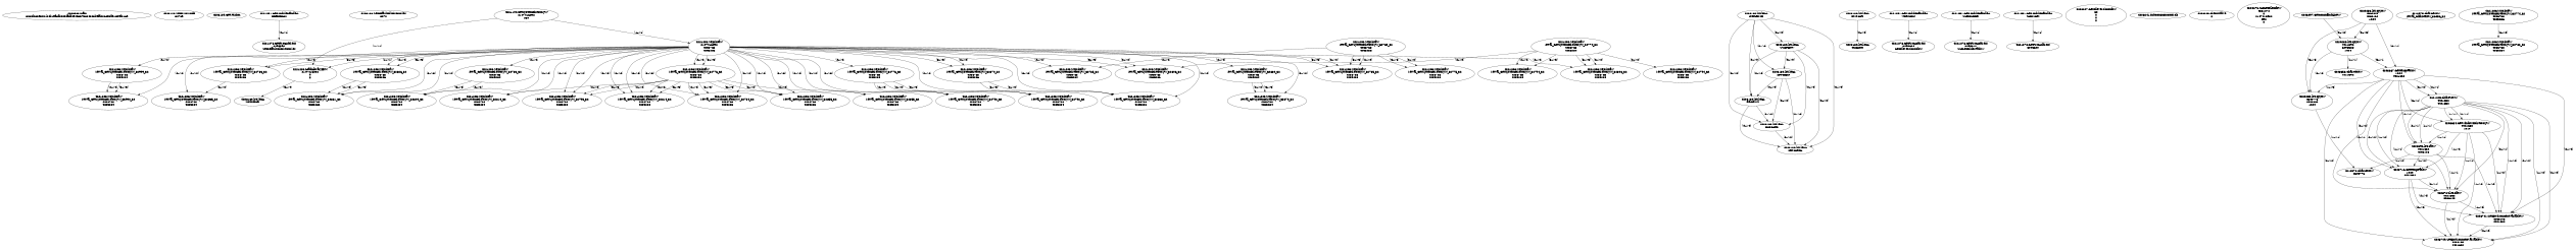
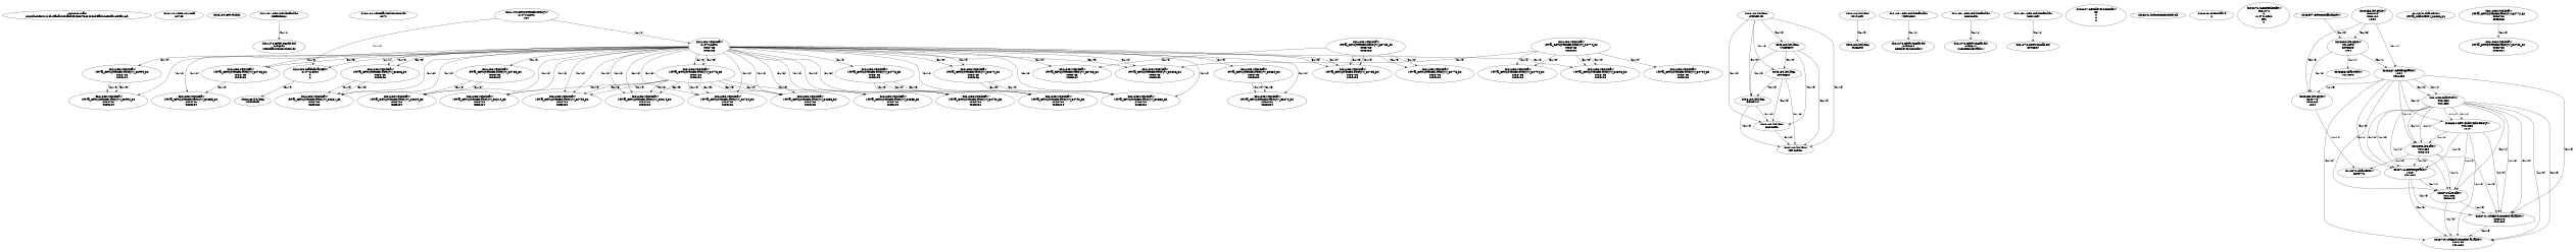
  digraph {
    n1 [label="4208088.main\n30c2f230e5401b4b1ea8fb425dadf4e453575884303b9fa2066e6a91859f016e"]
    n2 [label="4208123.SetErrorMode\n32769"]
    n3 [label="4208129.GetVersion\n"]
    n4 [label="4221251.GetModuleHandleA\nKERNEL32"]
    n5 [label="4221278.GetProcAddress\n6295592\nSetDefaultDllDirectories"]
    n6 [label="4208166.SetDefaultDllDirectories\n3072"]
    n7 [label="4221144.GetSystemDirectoryW\n2147416292\n260"]
    n8 [label="4221203.wsprintfW\n2147416292\n4236768\n4235286"]
    n9 [label="4221223.LoadLibraryExW\n2147416292\n0\n8"]
    n10 [label="4221203.wsprintfW\nretval_GetSystemDirectoryW_32870_32\n4236768\n4235286"]
    n11 [label="4221203.wsprintfW\nretval_GetSystemDirectoryW_32880_32\n4236768\n4235284"]
    n12 [label="4221203.wsprintfW\nretval_GetSystemDirectoryW_33870_32\n4236768\n4235284"]
    n13 [label="4221203.wsprintfW\nretval_GetSystemDirectoryW_32999_32\n4236768\n4235284"]
    n14 [label="4221203.wsprintfW\nretval_GetSystemDirectoryW_33990_32\n4236768\n4235284"]
    n15 [label="4221203.wsprintfW\nretval_GetSystemDirectoryW_32888_32\n4236768\n4235286"]
    n16 [label="4221203.wsprintfW\nretval_GetSystemDirectoryW_32776_32\n4236768\n4235286"]
    n17 [label="4221203.wsprintfW\nretval_GetSystemDirectoryW_32784_32\n4236768\n4235286"]
    n18 [label="4221203.wsprintfW\nretval_GetSystemDirectoryW_32776_32\n4236768\n4235284"]
    n19 [label="4221203.wsprintfW\nretval_GetSystemDirectoryW_32792_32\n4236768\n4235286"]
    n20 [label="4221203.wsprintfW\nretval_GetSystemDirectoryW_32785_32\n4236768\n4235286"]
    n21 [label="4221203.wsprintfW\nretval_GetSystemDirectoryW_32814_32\n4236768\n4235286"]
    n22 [label="4221203.wsprintfW\nretval_GetSystemDirectoryW_32795_32\n4236768\n4235286"]
    n23 [label="4221203.wsprintfW\nretval_GetSystemDirectoryW_32806_32\n4236768\n4235286"]
    n24 [label="4221203.wsprintfW\nretval_GetSystemDirectoryW_32785_32\n4236768\n4235284"]
    n25 [label="4221203.wsprintfW\nretval_GetSystemDirectoryW_32783_32\n4236768\n4235286"]
    n26 [label="4221203.wsprintfW\nretval_GetSystemDirectoryW_32835_32\n4236768\n4235284"]
    n27 [label="4221203.wsprintfW\nretval_GetSystemDirectoryW_32806_32\n4236768\n4235284"]
    n28 [label="4221203.wsprintfW\nretval_GetSystemDirectoryW_32855_32\n4236768\n4235286"]
    n29 [label="4221203.wsprintfW\nretval_GetSystemDirectoryW_32826_32\n4236768\n4235286"]
    n30 [label="4221203.wsprintfW\nretval_GetSystemDirectoryW_32881_32\n4236768\n4235286"]
    n31 [label="4221203.wsprintfW\nretval_GetSystemDirectoryW_32814_32\n4236768\n4235284"]
    n32 [label="4221203.wsprintfW\nretval_GetSystemDirectoryW_32855_32\n4236768\n4235284"]
    n33 [label="4221203.wsprintfW\nretval_GetSystemDirectoryW_32792_32\n4236768\n4235284"]
    n34 [label="4221203.wsprintfW\nretval_GetSystemDirectoryW_32783_32\n4236768\n4235284"]
    n35 [label="4221203.wsprintfW\nretval_GetSystemDirectoryW_32804_32\n4236768\n4235284"]
    n36 [label="4208180.lstrlenA\nSETUPAPI"]
    n37 [label="4208180.lstrlenA\nUXTHEME"]
    n38 [label="4208180.lstrlenA\nUSERENV"]
    n39 [label="4208180.lstrlenA\nAPPHELP"]
    n40 [label="4208180.lstrlenA\nPROPSYS"]
    n41 [label="4208180.lstrlenA\nCLBCATQ"]
    n42 [label="4208180.lstrlenA\nNTMARTA"]
    n43 [label="4208180.lstrlenA\nDWMAPI"]
    n44 [label="4208180.lstrlenA\nOLEACC"]
    n45 [label="4221251.GetModuleHandleA\nVERSION"]
    n46 [label="4221278.GetProcAddress\n6295604\nGetFileVersionInfoW"]
-   n47 [label="4221251.GetModuleHandleA\nSHFOLDER"]
+   n47 [label="4221251.GetModuleHandleA\nCLBCATQ"]
    n48 [label="4221278.GetProcAddress\n6295612\nSHGetFolderPathW"]
    n49 [label="4221251.GetModuleHandleA\nSHLWAPI"]
    n50 [label="4221278.GetProcAddress\n6295620\n"]
    n51 [label="4208227.GetFileVersionInfoW\n30\n0\n0\n0"]
    n52 [label="4208241.InitCommonControls\n"]
    n53 [label="4208248.OleInitialize\n0"]
    n54 [label="4208276.SHGetFileInfoW\n4331272\n0\n2147416932\n692\n0"]
    n55 [label="4220233.lstrcpynW\n4362848\n4236164\n1024"]
    n56 [label="4220233.lstrcpynW\n4411392\n6295588\n1024"]
    n57 [label="4208667.GetTempPathW\n1024\n4421632"]
    n58 [label="4220233.lstrcpynW\n4349776\n4423680\n1024"]
    n59 [label="4208353.CharNextW\n4411392"]
    n60 [label="4221045.CharPrevW\n4421632\n4421632"]
    n61 [label="4208684.GetWindowsDirectoryW\n4421632\n1019"]
    n62 [label="4208696.lstrcatW\n4421632\n4236128"]
    n63 [label="4208716.GetTempPathW\n1020\n4421632"]
    n64 [label="4208724.lstrcatW\n4421632\n4236120"]
    n65 [label="4208741.SetEnvironmentVariableW\n4236108\n4421632"]
    n66 [label="4208749.SetEnvironmentVariableW\n4236100\n4421632"]
    n67 [label="4218570.CharNextW\n4349776"]
    n68 [label="4208297.GetCommandLineW\n"]
    n69 [label="4218575.CharNextW\nretval_CharNextW_36056_32"]
    n70 [label="4221203.wsprintfW\nretval_GetSystemDirectoryW_32774_32\n4236768\n4235286"]
    n71 [label="4221203.wsprintfW\nretval_GetSystemDirectoryW_32782_32\n4236768\n4235284"]
    n72 [label="4221203.wsprintfW\nretval_GetSystemDirectoryW_32769_32\n4236768\n4235286"]
    n73 [label="4221203.wsprintfW\nretval_GetSystemDirectoryW_32775_32\n4236768\n4235286"]
    n74 [label="4221203.wsprintfW\nretval_GetSystemDirectoryW_32774_32\n4236768\n4235284"]
    n75 [label="4221203.wsprintfW\nretval_GetSystemDirectoryW_32794_32\n4236768\n4235286"]
    n76 [label="4221203.wsprintfW\nretval_GetSystemDirectoryW_32794_32\n4236768\n4235284"]
    n4 -> n5 [label="(0-->1)"]
    n7 -> n8 [label="(1-->1)"]
    n7 -> n9 [label="(1-->1)"]
    n8 -> n9 [label="(1-->1)"]
    n8 -> n10 [label="(2-->2)"]
    n8 -> n10 [label="(3-->3)"]
    n8 -> n11 [label="(2-->2)"]
    n8 -> n12 [label="(2-->2)"]
    n8 -> n13 [label="(2-->2)"]
    n8 -> n14 [label="(2-->2)"]
    n8 -> n15 [label="(2-->2)"]
    n8 -> n15 [label="(3-->3)"]
    n8 -> n16 [label="(2-->2)"]
    n8 -> n16 [label="(3-->3)"]
    n8 -> n17 [label="(2-->2)"]
    n8 -> n17 [label="(3-->3)"]
    n8 -> n18 [label="(2-->2)"]
    n8 -> n19 [label="(2-->2)"]
    n8 -> n19 [label="(3-->3)"]
    n8 -> n20 [label="(2-->2)"]
    n8 -> n20 [label="(3-->3)"]
    n8 -> n21 [label="(2-->2)"]
    n8 -> n21 [label="(3-->3)"]
    n8 -> n22 [label="(2-->2)"]
    n8 -> n22 [label="(3-->3)"]
    n8 -> n23 [label="(2-->2)"]
    n8 -> n23 [label="(3-->3)"]
    n8 -> n24 [label="(2-->2)"]
    n8 -> n25 [label="(2-->2)"]
    n8 -> n25 [label="(3-->3)"]
    n8 -> n26 [label="(2-->2)"]
    n8 -> n27 [label="(2-->2)"]
    n8 -> n28 [label="(2-->2)"]
    n8 -> n28 [label="(3-->3)"]
    n8 -> n29 [label="(2-->2)"]
    n8 -> n29 [label="(3-->3)"]
    n8 -> n30 [label="(2-->2)"]
    n8 -> n30 [label="(3-->3)"]
    n8 -> n31 [label="(2-->2)"]
    n8 -> n32 [label="(2-->2)"]
    n8 -> n33 [label="(2-->2)"]
    n8 -> n34 [label="(2-->2)"]
    n8 -> n35 [label="(2-->2)"]
    n9 -> n36 [label="(3-->0)"]
    n10 -> n15 [label="(2-->2)"]
    n10 -> n15 [label="(3-->3)"]
    n11 -> n12 [label="(2-->2)"]
    n11 -> n12 [label="(3-->3)"]
    n13 -> n14 [label="(2-->2)"]
    n13 -> n14 [label="(3-->3)"]
    n16 -> n17 [label="(2-->2)"]
    n16 -> n17 [label="(3-->3)"]
    n16 -> n21 [label="(2-->2)"]
    n16 -> n21 [label="(3-->3)"]
    n16 -> n22 [label="(2-->2)"]
    n16 -> n22 [label="(3-->3)"]
    n16 -> n28 [label="(2-->2)"]
    n16 -> n28 [label="(3-->3)"]
    n16 -> n31 [label="(2-->2)"]
    n16 -> n32 [label="(2-->2)"]
    n18 -> n19 [label="(2-->2)"]
    n18 -> n33 [label="(2-->2)"]
    n18 -> n33 [label="(3-->3)"]
    n25 -> n26 [label="(2-->2)"]
    n29 -> n30 [label="(2-->2)"]
    n29 -> n30 [label="(3-->3)"]
    n34 -> n35 [label="(2-->2)"]
    n34 -> n35 [label="(3-->3)"]
    n37 -> n38 [label="(0-->0)"]
    n37 -> n39 [label="(0-->0)"]
    n37 -> n40 [label="(0-->0)"]
    n37 -> n41 [label="(0-->0)"]
    n37 -> n42 [label="(0-->0)"]
    n38 -> n39 [label="(0-->0)"]
    n38 -> n40 [label="(0-->0)"]
    n38 -> n41 [label="(0-->0)"]
    n38 -> n42 [label="(0-->0)"]
    n39 -> n40 [label="(0-->0)"]
    n39 -> n41 [label="(0-->0)"]
    n39 -> n42 [label="(0-->0)"]
    n40 -> n41 [label="(0-->0)"]
    n40 -> n42 [label="(0-->0)"]
    n41 -> n42 [label="(0-->0)"]
    n43 -> n44 [label="(0-->0)"]
    n45 -> n46 [label="(0-->1)"]
    n47 -> n48 [label="(0-->1)"]
    n49 -> n50 [label="(0-->1)"]
    n55 -> n56 [label="(3-->3)"]
    n55 -> n57 [label="(3-->1)"]
    n55 -> n58 [label="(3-->3)"]
    n56 -> n57 [label="(3-->1)"]
    n56 -> n58 [label="(3-->3)"]
    n56 -> n59 [label="(1-->1)"]
    n57 -> n58 [label="(1-->3)"]
    n57 -> n60 [label="(2-->1)"]
    n57 -> n60 [label="(2-->2)"]
    n57 -> n61 [label="(2-->1)"]
    n57 -> n62 [label="(2-->1)"]
    n57 -> n63 [label="(2-->2)"]
    n57 -> n64 [label="(2-->1)"]
    n57 -> n65 [label="(2-->2)"]
    n57 -> n66 [label="(2-->2)"]
    n58 -> n67 [label="(1-->1)"]
    n60 -> n61 [label="(1-->1)"]
    n60 -> n61 [label="(2-->1)"]
    n60 -> n62 [label="(1-->1)"]
    n60 -> n62 [label="(2-->1)"]
    n60 -> n63 [label="(1-->2)"]
    n60 -> n63 [label="(2-->2)"]
    n60 -> n64 [label="(1-->1)"]
    n60 -> n64 [label="(2-->1)"]
    n60 -> n65 [label="(1-->2)"]
    n60 -> n65 [label="(2-->2)"]
    n60 -> n66 [label="(1-->2)"]
    n60 -> n66 [label="(2-->2)"]
    n61 -> n62 [label="(1-->1)"]
    n61 -> n63 [label="(1-->2)"]
    n61 -> n64 [label="(1-->1)"]
    n61 -> n65 [label="(1-->2)"]
    n61 -> n66 [label="(1-->2)"]
    n62 -> n63 [label="(1-->2)"]
    n62 -> n64 [label="(1-->1)"]
    n62 -> n65 [label="(1-->2)"]
    n62 -> n67 [label="(1-->2)"]
    n63 -> n64 [label="(2-->1)"]
    n63 -> n65 [label="(2-->2)"]
    n63 -> n66 [label="(2-->2)"]
    n64 -> n65 [label="(1-->2)"]
    n64 -> n66 [label="(1-->2)"]
    n65 -> n66 [label="(2-->2)"]
    n68 -> n56 [label="(0-->2)"]
    n70 -> n71 [label="(2-->2)"]
    n72 -> n20 [label="(2-->2)"]
    n72 -> n20 [label="(3-->3)"]
    n72 -> n24 [label="(2-->2)"]
    n72 -> n73 [label="(2-->2)"]
    n72 -> n73 [label="(3-->3)"]
    n74 -> n23 [label="(2-->2)"]
    n74 -> n27 [label="(2-->2)"]
    n74 -> n27 [label="(3-->3)"]
    n74 -> n75 [label="(2-->2)"]
    n74 -> n76 [label="(2-->2)"]
    n74 -> n76 [label="(3-->3)"]
  }
